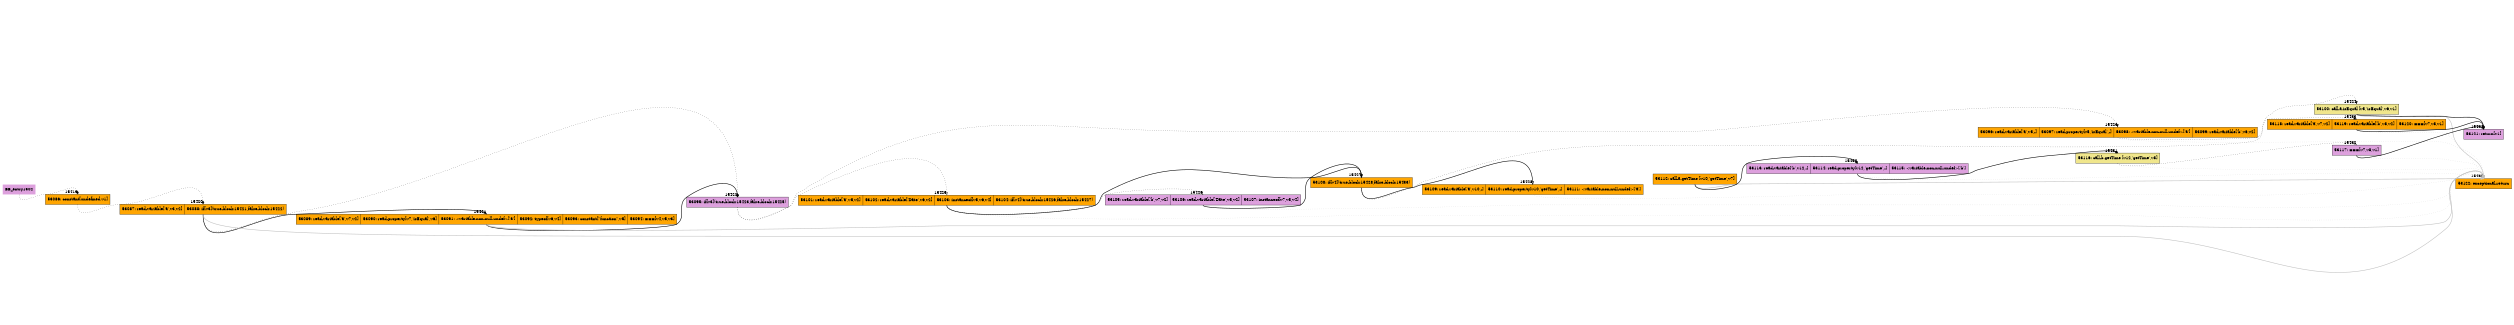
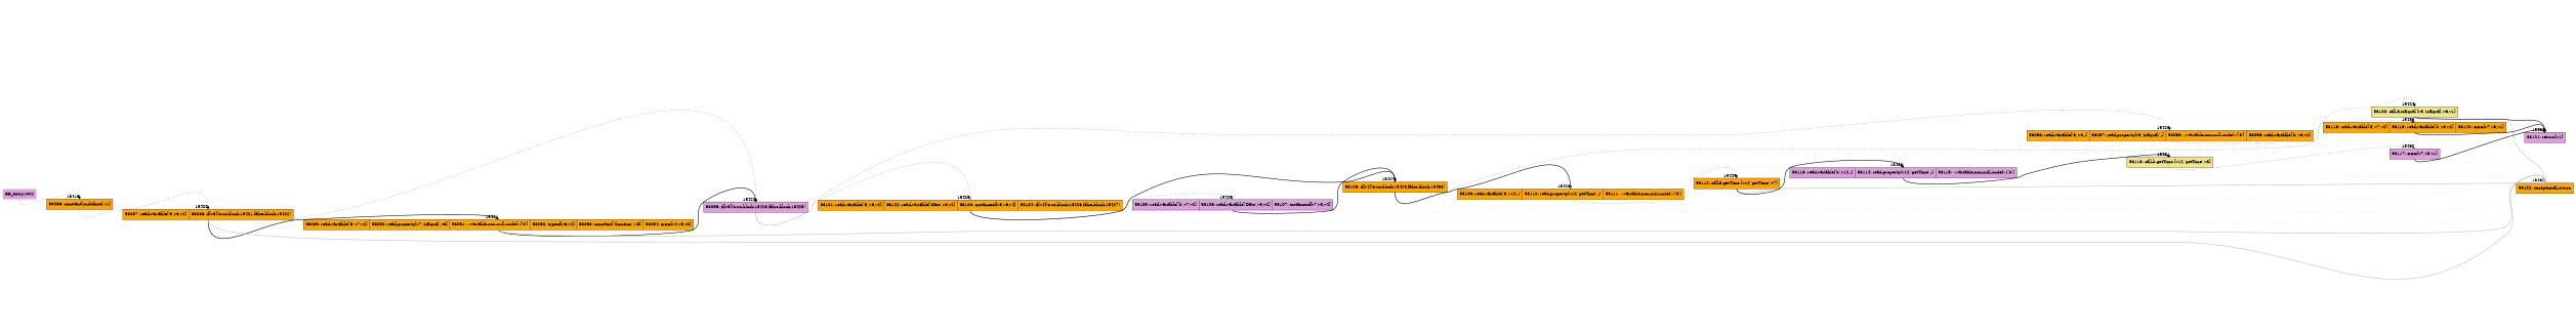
  digraph {
    rankdir=LR
    node [fillcolor=orange shape=record style=filled]
    edge [arrowhead=normal headport=n style=dotted tailport=s]
    BB_entry1302 [fillcolor=plum shape=none]
    n2 [label="{53086: constant[undefined,v1]}"]
    n3 [label="{53087: read-variable['a',v3,v2]|53088: if[v3](true-block:15421,false-block:15422)}"]
    n4 [fillcolor=plum label="{53095: if[v3](true-block:15423,false-block:15425)}"]
    n5 [label="{53089: read-variable['a',v7,v2]|53090: read-property[v7,'isEqual',v6]|53091: \<variable-non-null-undef\>['a']|53092: typeof[v6,v4]|53093: constant[\"function\",v5]|53094: ===[v4,v5,v3]}"]
    n6 [label="{53122: exceptional-return}"]
    n7 [label="{53096: read-variable['a',v5,-]|53097: read-property[v5,'isEqual',-]|53098: \<variable-non-null-undef\>['a']|53099: read-variable['b',v6,v2]}"]
    n8 [label="{53101: read-variable['a',v5,v2]|53102: read-variable['Date',v6,v2]|53103: instanceof[v5,v6,v4]|53104: if[v4](true-block:15426,false-block:15427)}"]
    n9 [fillcolor=khaki label="{53100: call-a.isEqual [v5,'isEqual',v6,v1]}"]
    n10 [label="{53108: if[v4](true-block:15428,false-block:15433)}"]
    n11 [fillcolor=plum label="{53105: read-variable['b',v7,v2]|53106: read-variable['Date',v8,v2]|53107: instanceof[v7,v8,v4]}"]
    n12 [fillcolor=plum label="{53121: return[v1]}"]
    n13 [label="{53109: read-variable['a',v10,-]|53110: read-property[v10,'getTime',-]|53111: \<variable-non-null-undef\>['a']}"]
    n14 [label="{53118: read-variable['a',v7,v2]|53119: read-variable['b',v8,v2]|53120: ===[v7,v8,v1]}"]
    n15 [label="{53112: call-a.getTime [v10,'getTime',v7]}"]
    n16 [fillcolor=plum label="{53113: read-variable['b',v12,-]|53114: read-property[v12,'getTime',-]|53115: \<variable-non-null-undef\>['b']}"]
    n17 [fillcolor=khaki label="{53116: call-b.getTime [v12,'getTime',v8]}"]
    n18 [fillcolor=plum label="{53117: ===[v7,v8,v1]}"]
    BB_entry1302 -> n2 [arrowhead=diamond headlabel="    15419"]
    n2 -> n3 [arrowhead=diamond headlabel="      15420"]
    n3 -> n4 [arrowhead=diamond headlabel="      15422"]
    n3 -> n5 [headlabel="      15421" style=bold]
    n3 -> n6 [arrowhead=onormal color=gray headlabel="      15435" style=bold]
    n4 -> n7 [headlabel="      15423"]
    n4 -> n8 [arrowhead=onormal headlabel="      15425"]
    n5 -> n4 [arrowhead=diamond style=bold]
    n5 -> n6 [color=gray style=bold]
    n7 -> n6 [color=gray]
    n7 -> n9 [headlabel="      15424"]
    n8 -> n6 [arrowhead=diamond color=gray]
    n8 -> n10 [arrowhead=onormal headlabel="      15427" style=bold]
    n8 -> n11 [arrowhead=onormal headlabel="      15426"]
    n9 -> n6 [color=gray style=bold]
    n9 -> n12 [arrowhead=onormal headlabel="      15434" style=bold]
    n10 -> n13 [arrowhead=onormal headlabel="      15428" style=bold]
    n10 -> n14 [headlabel="      15433"]
    n11 -> n6 [color=gray]
    n11 -> n10 [style=bold]
    n13 -> n6 [arrowhead=onormal color=gray]
+   n13 -> n15 [headlabel="      15429"]
    n14 -> n6 [arrowhead=onormal color=gray]
    n14 -> n12 [arrowhead=diamond style=bold]
    n15 -> n6 [color=gray style=bold]
    n15 -> n16 [arrowhead=diamond headlabel="      15430" style=bold]
    n16 -> n6 [arrowhead=diamond color=gray]
    n16 -> n17 [arrowhead=diamond headlabel="      15431" style=bold]
    n17 -> n6 [arrowhead=onormal color=gray]
    n17 -> n18 [arrowhead=onormal headlabel="      15432"]
    n18 -> n6 [color=gray]
    n18 -> n12 [arrowhead=onormal style=bold]
  }
